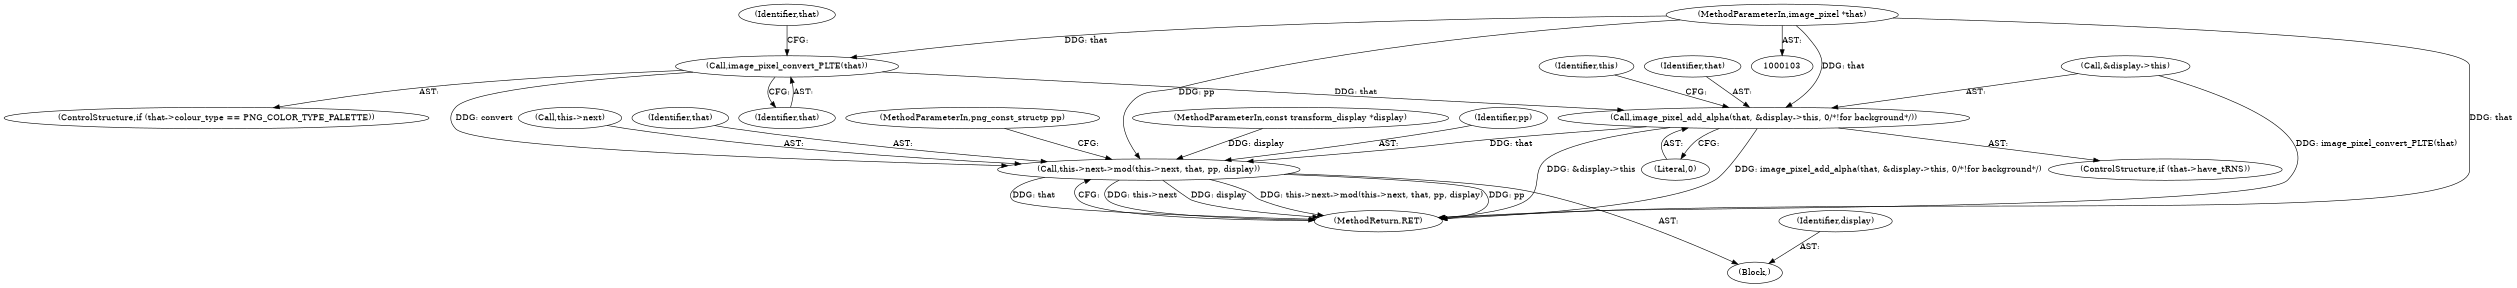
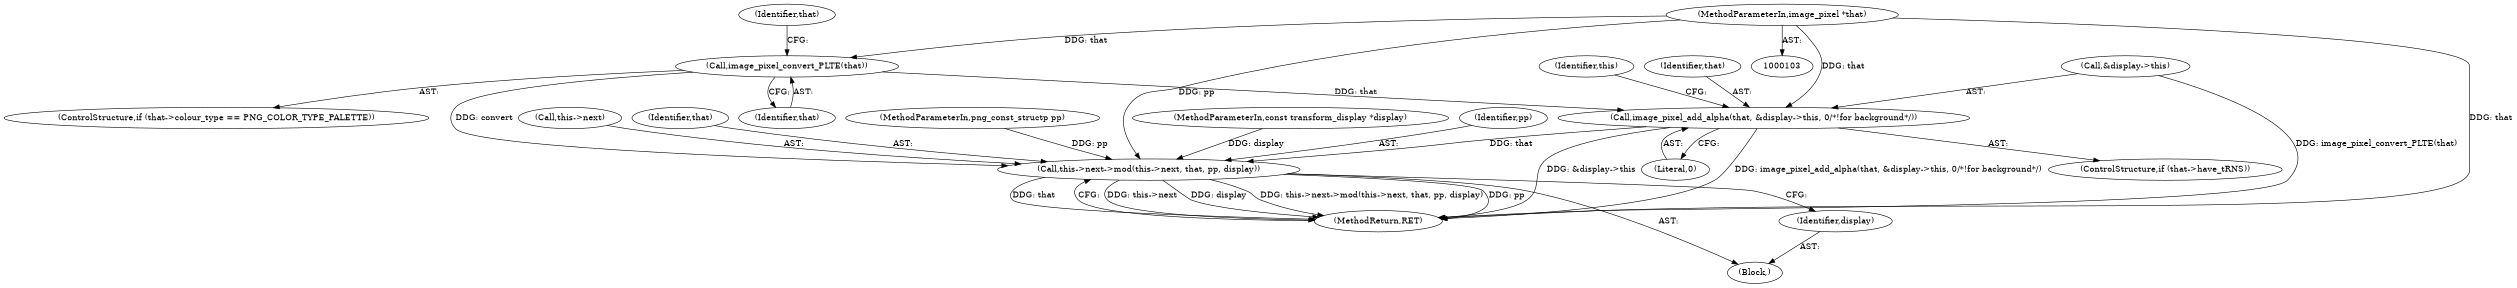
  digraph {
    n1 [label="(Call,image_pixel_add_alpha(that, &display->this, 0/*!for background*/))"]
    n2 [label="(Call,this->next->mod(this->next, that, pp, display))"]
    n3 [label="(Literal,0)"]
    n4 [label="(ControlStructure,if (that->have_tRNS))"]
    n5 [label="(MethodReturn,RET)"]
    n6 [label="(Identifier,display)"]
    n7 [label="(Block,)"]
    n8 [label="(Call,image_pixel_convert_PLTE(that))"]
    n9 [label="(Identifier,that)"]
    n10 [label="(ControlStructure,if (that->colour_type == PNG_COLOR_TYPE_PALETTE))"]
    n11 [label="(MethodParameterIn,image_pixel *that)"]
    1000103
    n13 [label="(Call,this->next)"]
    n14 [label="(Identifier,that)"]
    n15 [label="(Identifier,that)"]
    n16 [label="(Identifier,that)"]
    n17 [label="(Identifier,this)"]
    n18 [label="(Call,&display->this)"]
    n19 [label="(MethodParameterIn,png_const_structp pp)"]
    n20 [label="(Identifier,pp)"]
    n21 [label="(MethodParameterIn,const transform_display *display)"]
    n1 -> n2 [label="DDG: that"]
    n1 -> n3 [label="CFG: "]
    n1 -> n4 [label="AST: "]
    n1 -> n5 [label="DDG: &display->this"]
    n1 -> n5 [label="DDG: image_pixel_add_alpha(that, &display->this, 0/*!for background*/)"]
    n2 -> n5 [label="DDG: this->next"]
    n2 -> n5 [label="DDG: display"]
    n2 -> n5 [label="DDG: this->next->mod(this->next, that, pp, display)"]
    n2 -> n5 [label="DDG: pp"]
    n2 -> n5 [label="DDG: that"]
+   n2 -> n6 [label="CFG: "]
    n2 -> n7 [label="AST: "]
    n3 -> n1 [label="AST: "]
    n5 -> n2 [label="CFG: "]
    n6 -> n7 [label="AST: "]
    n8 -> n1 [label="DDG: that"]
    n8 -> n2 [label="DDG: convert"]
    n8 -> n9 [label="CFG: "]
    n8 -> n10 [label="AST: "]
    n9 -> n8 [label="AST: "]
    n11 -> n1 [label="DDG: that"]
    n11 -> n2 [label="DDG: pp"]
    n11 -> n5 [label="DDG: that"]
    n11 -> n8 [label="DDG: that"]
    n11 -> 1000103 [label="AST: "]
    n13 -> n2 [label="AST: "]
    n14 -> n8 [label="CFG: "]
    n15 -> n1 [label="AST: "]
    n16 -> n2 [label="AST: "]
    n17 -> n1 [label="CFG: "]
    n18 -> n1 [label="AST: "]
    n18 -> n5 [label="DDG: image_pixel_convert_PLTE(that)"]
-   n19 -> n2 [label="CFG: "]
+   n19 -> n2 [label="DDG: pp"]
    n20 -> n2 [label="AST: "]
    n21 -> n2 [label="DDG: display"]
  }
